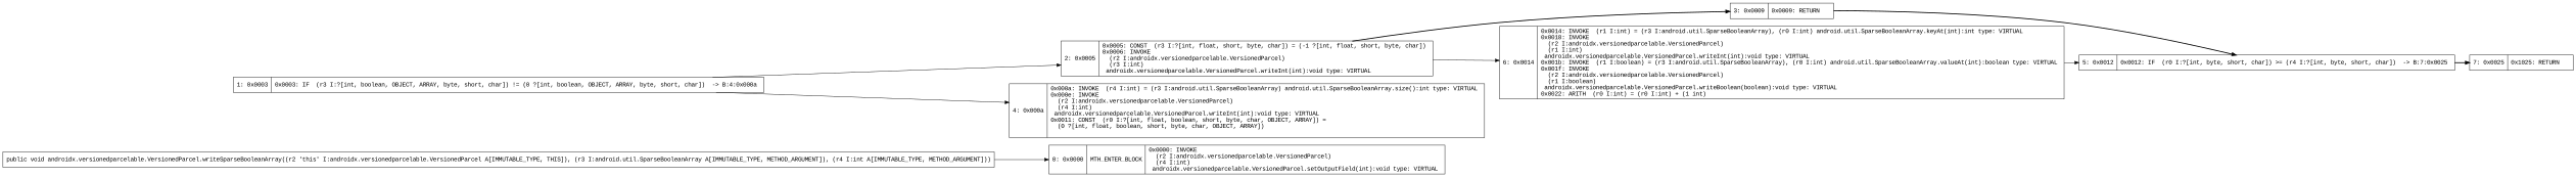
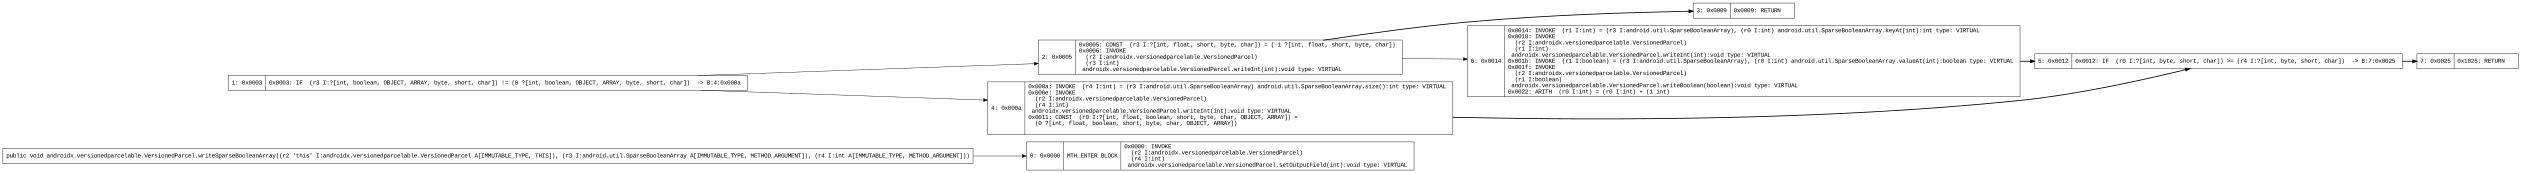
  digraph {
    fontname="Liberation Mono"
    rankdir=LR
    node [fontname="Liberation Mono" shape=record]
    edge [fontname="Liberation Mono" style=solid]
    n1 [label="{0\:\ 0x0000|MTH_ENTER_BLOCK\l|0x0000: INVOKE  \l  (r2 I:androidx.versionedparcelable.VersionedParcel)\l  (r4 I:int)\l androidx.versionedparcelable.VersionedParcel.setOutputField(int):void type: VIRTUAL \l}"]
    n2 [label="{1\:\ 0x0003|0x0003: IF  (r3 I:?[int, boolean, OBJECT, ARRAY, byte, short, char]) != (0 ?[int, boolean, OBJECT, ARRAY, byte, short, char])  \-\> B:4:0x000a \l}"]
    n3 [label="{2\:\ 0x0005|0x0005: CONST  (r3 I:?[int, float, short, byte, char]) = (\-1 ?[int, float, short, byte, char]) \l0x0006: INVOKE  \l  (r2 I:androidx.versionedparcelable.VersionedParcel)\l  (r3 I:int)\l androidx.versionedparcelable.VersionedParcel.writeInt(int):void type: VIRTUAL \l}"]
    n4 [label="{4\:\ 0x000a|0x000a: INVOKE  (r4 I:int) = (r3 I:android.util.SparseBooleanArray) android.util.SparseBooleanArray.size():int type: VIRTUAL \l0x000e: INVOKE  \l  (r2 I:androidx.versionedparcelable.VersionedParcel)\l  (r4 I:int)\l androidx.versionedparcelable.VersionedParcel.writeInt(int):void type: VIRTUAL \l0x0011: CONST  (r0 I:?[int, float, boolean, short, byte, char, OBJECT, ARRAY]) = \l  (0 ?[int, float, boolean, short, byte, char, OBJECT, ARRAY])\l \l}"]
    n5 [label="{3\:\ 0x0009|0x0009: RETURN   \l}"]
    n6 [label="{6\:\ 0x0014|0x0014: INVOKE  (r1 I:int) = (r3 I:android.util.SparseBooleanArray), (r0 I:int) android.util.SparseBooleanArray.keyAt(int):int type: VIRTUAL \l0x0018: INVOKE  \l  (r2 I:androidx.versionedparcelable.VersionedParcel)\l  (r1 I:int)\l androidx.versionedparcelable.VersionedParcel.writeInt(int):void type: VIRTUAL \l0x001b: INVOKE  (r1 I:boolean) = (r3 I:android.util.SparseBooleanArray), (r0 I:int) android.util.SparseBooleanArray.valueAt(int):boolean type: VIRTUAL \l0x001f: INVOKE  \l  (r2 I:androidx.versionedparcelable.VersionedParcel)\l  (r1 I:boolean)\l androidx.versionedparcelable.VersionedParcel.writeBoolean(boolean):void type: VIRTUAL \l0x0022: ARITH  (r0 I:int) = (r0 I:int) + (1 int) \l}"]
    n7 [label="{5\:\ 0x0012|0x0012: IF  (r0 I:?[int, byte, short, char]) \>= (r4 I:?[int, byte, short, char])  \-\> B:7:0x0025 \l}"]
    n8 [label="{7\:\ 0x0025|0x1025: RETURN   \l}"]
    n9 [label="{public void androidx.versionedparcelable.VersionedParcel.writeSparseBooleanArray((r2 'this' I:androidx.versionedparcelable.VersionedParcel A[IMMUTABLE_TYPE, THIS]), (r3 I:android.util.SparseBooleanArray A[IMMUTABLE_TYPE, METHOD_ARGUMENT]), (r4 I:int A[IMMUTABLE_TYPE, METHOD_ARGUMENT])) }"]
    n2 -> n3
    n2 -> n4
    n3 -> n5 [style=bold]
    n3 -> n6
-   n5 -> n7 [style=bold]
-   n6 -> n7
+   n4 -> n7 [style=bold]
+   n6 -> n7 [style=bold]
    n7 -> n8 [style=bold]
    n9 -> n1
  }
